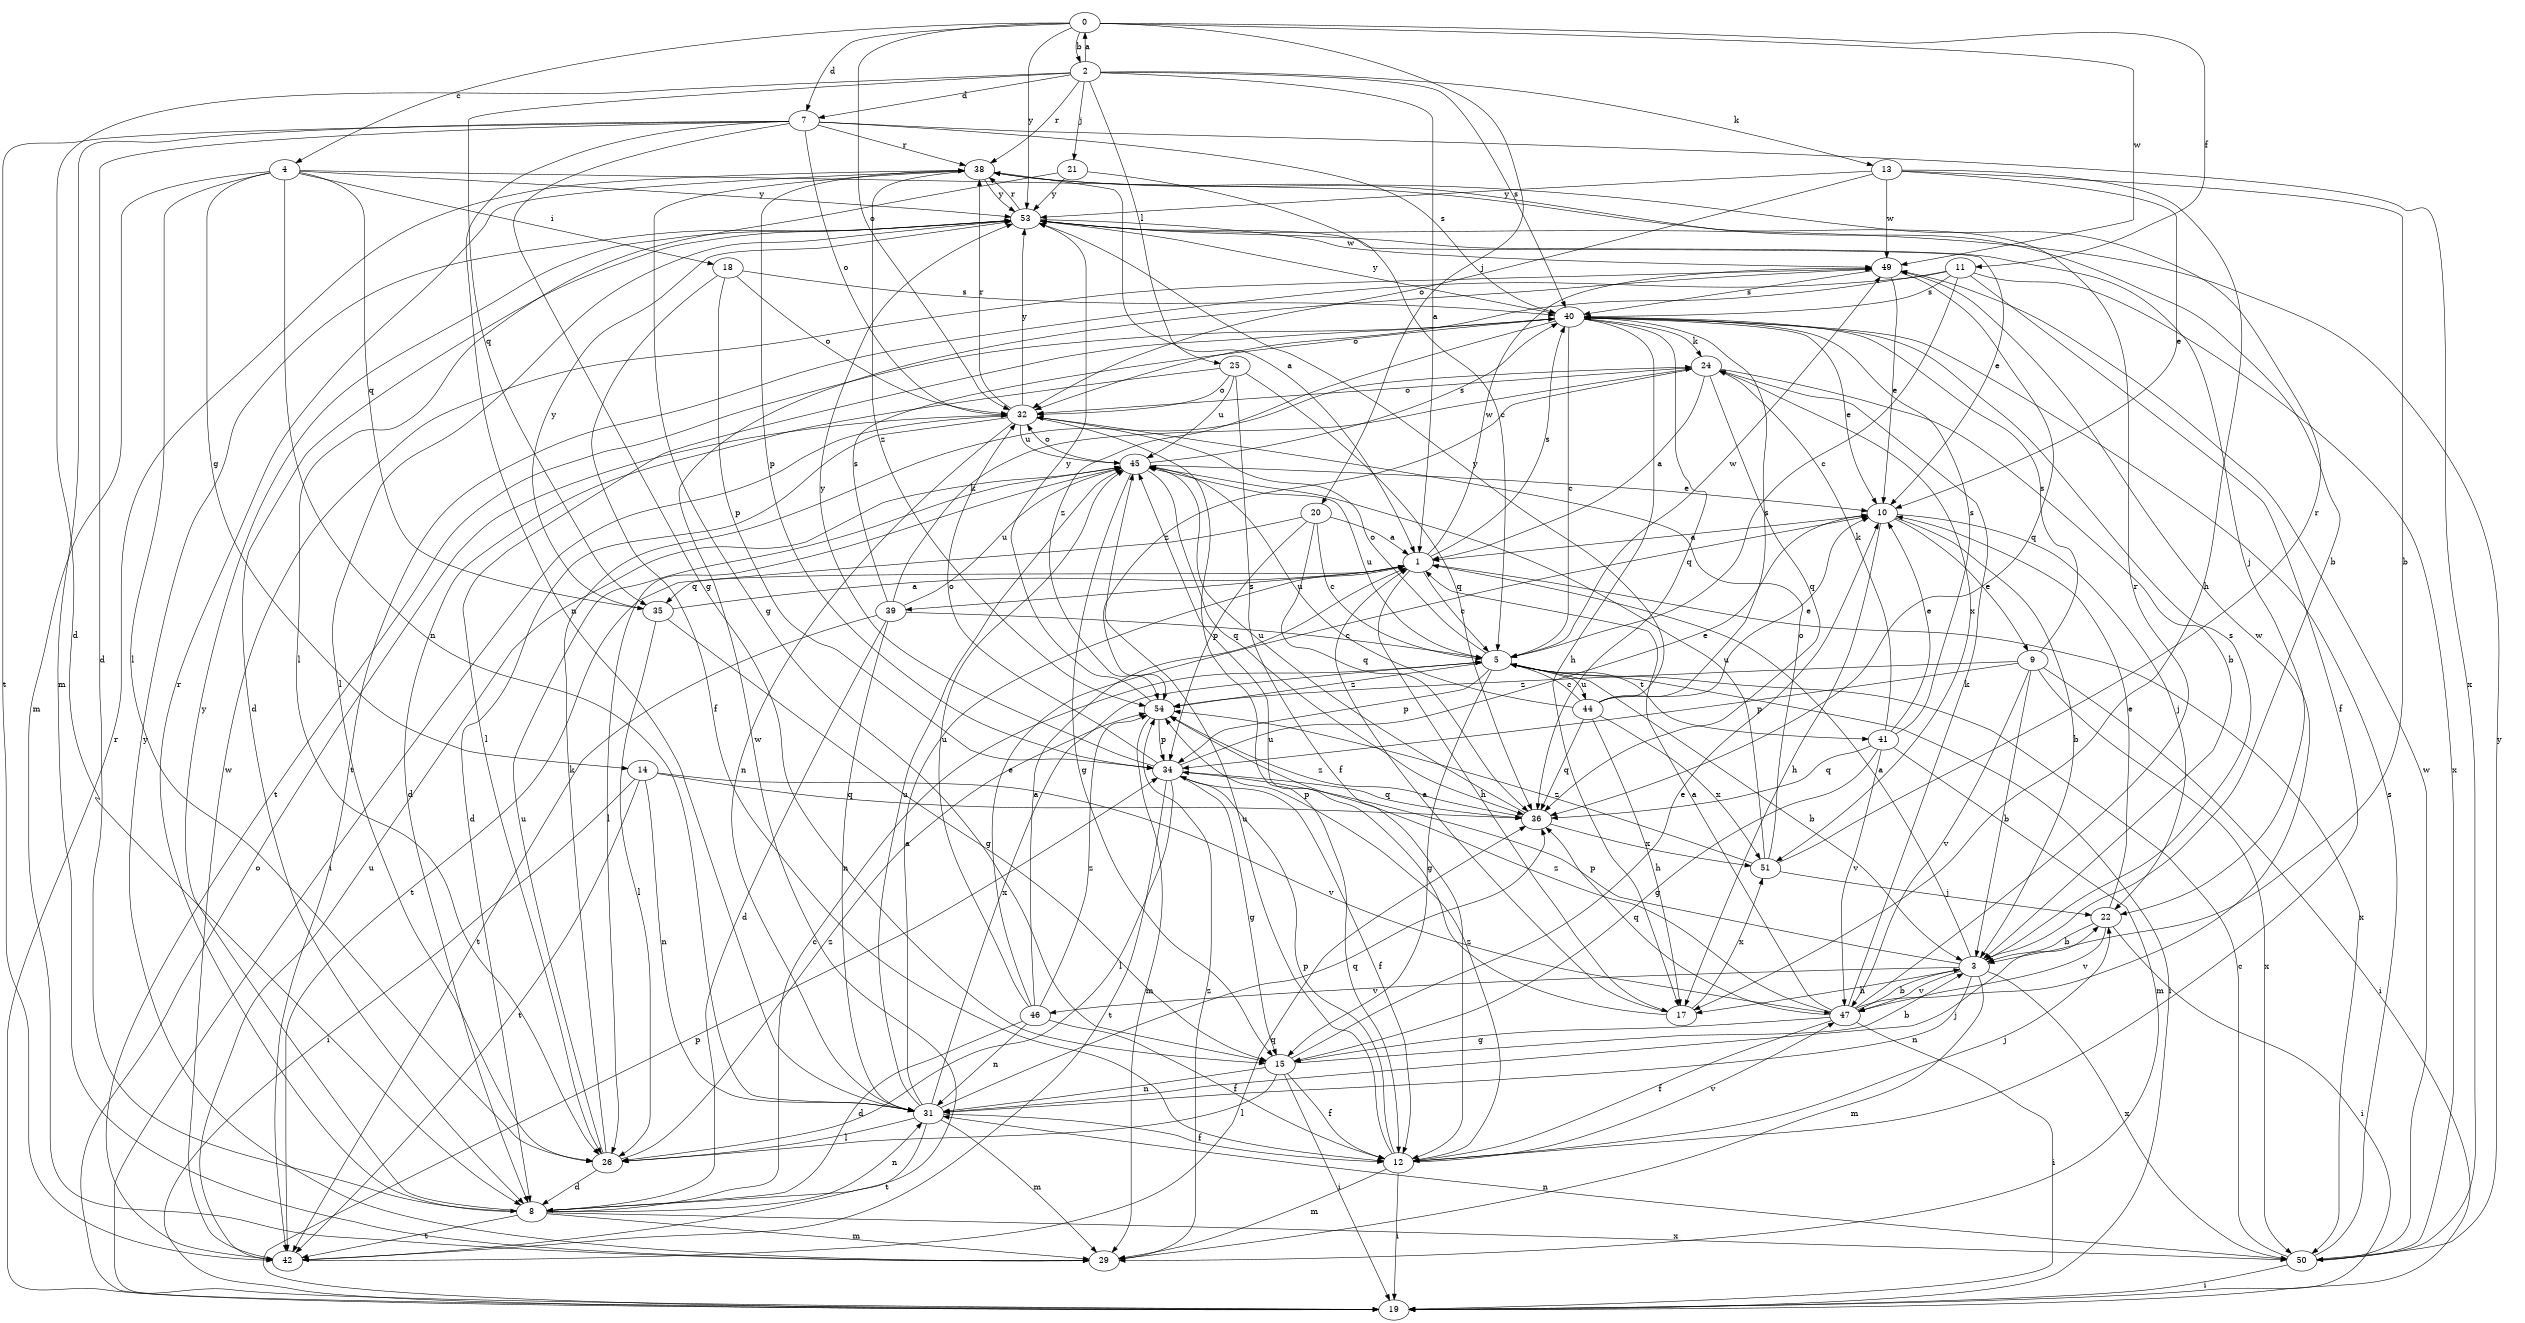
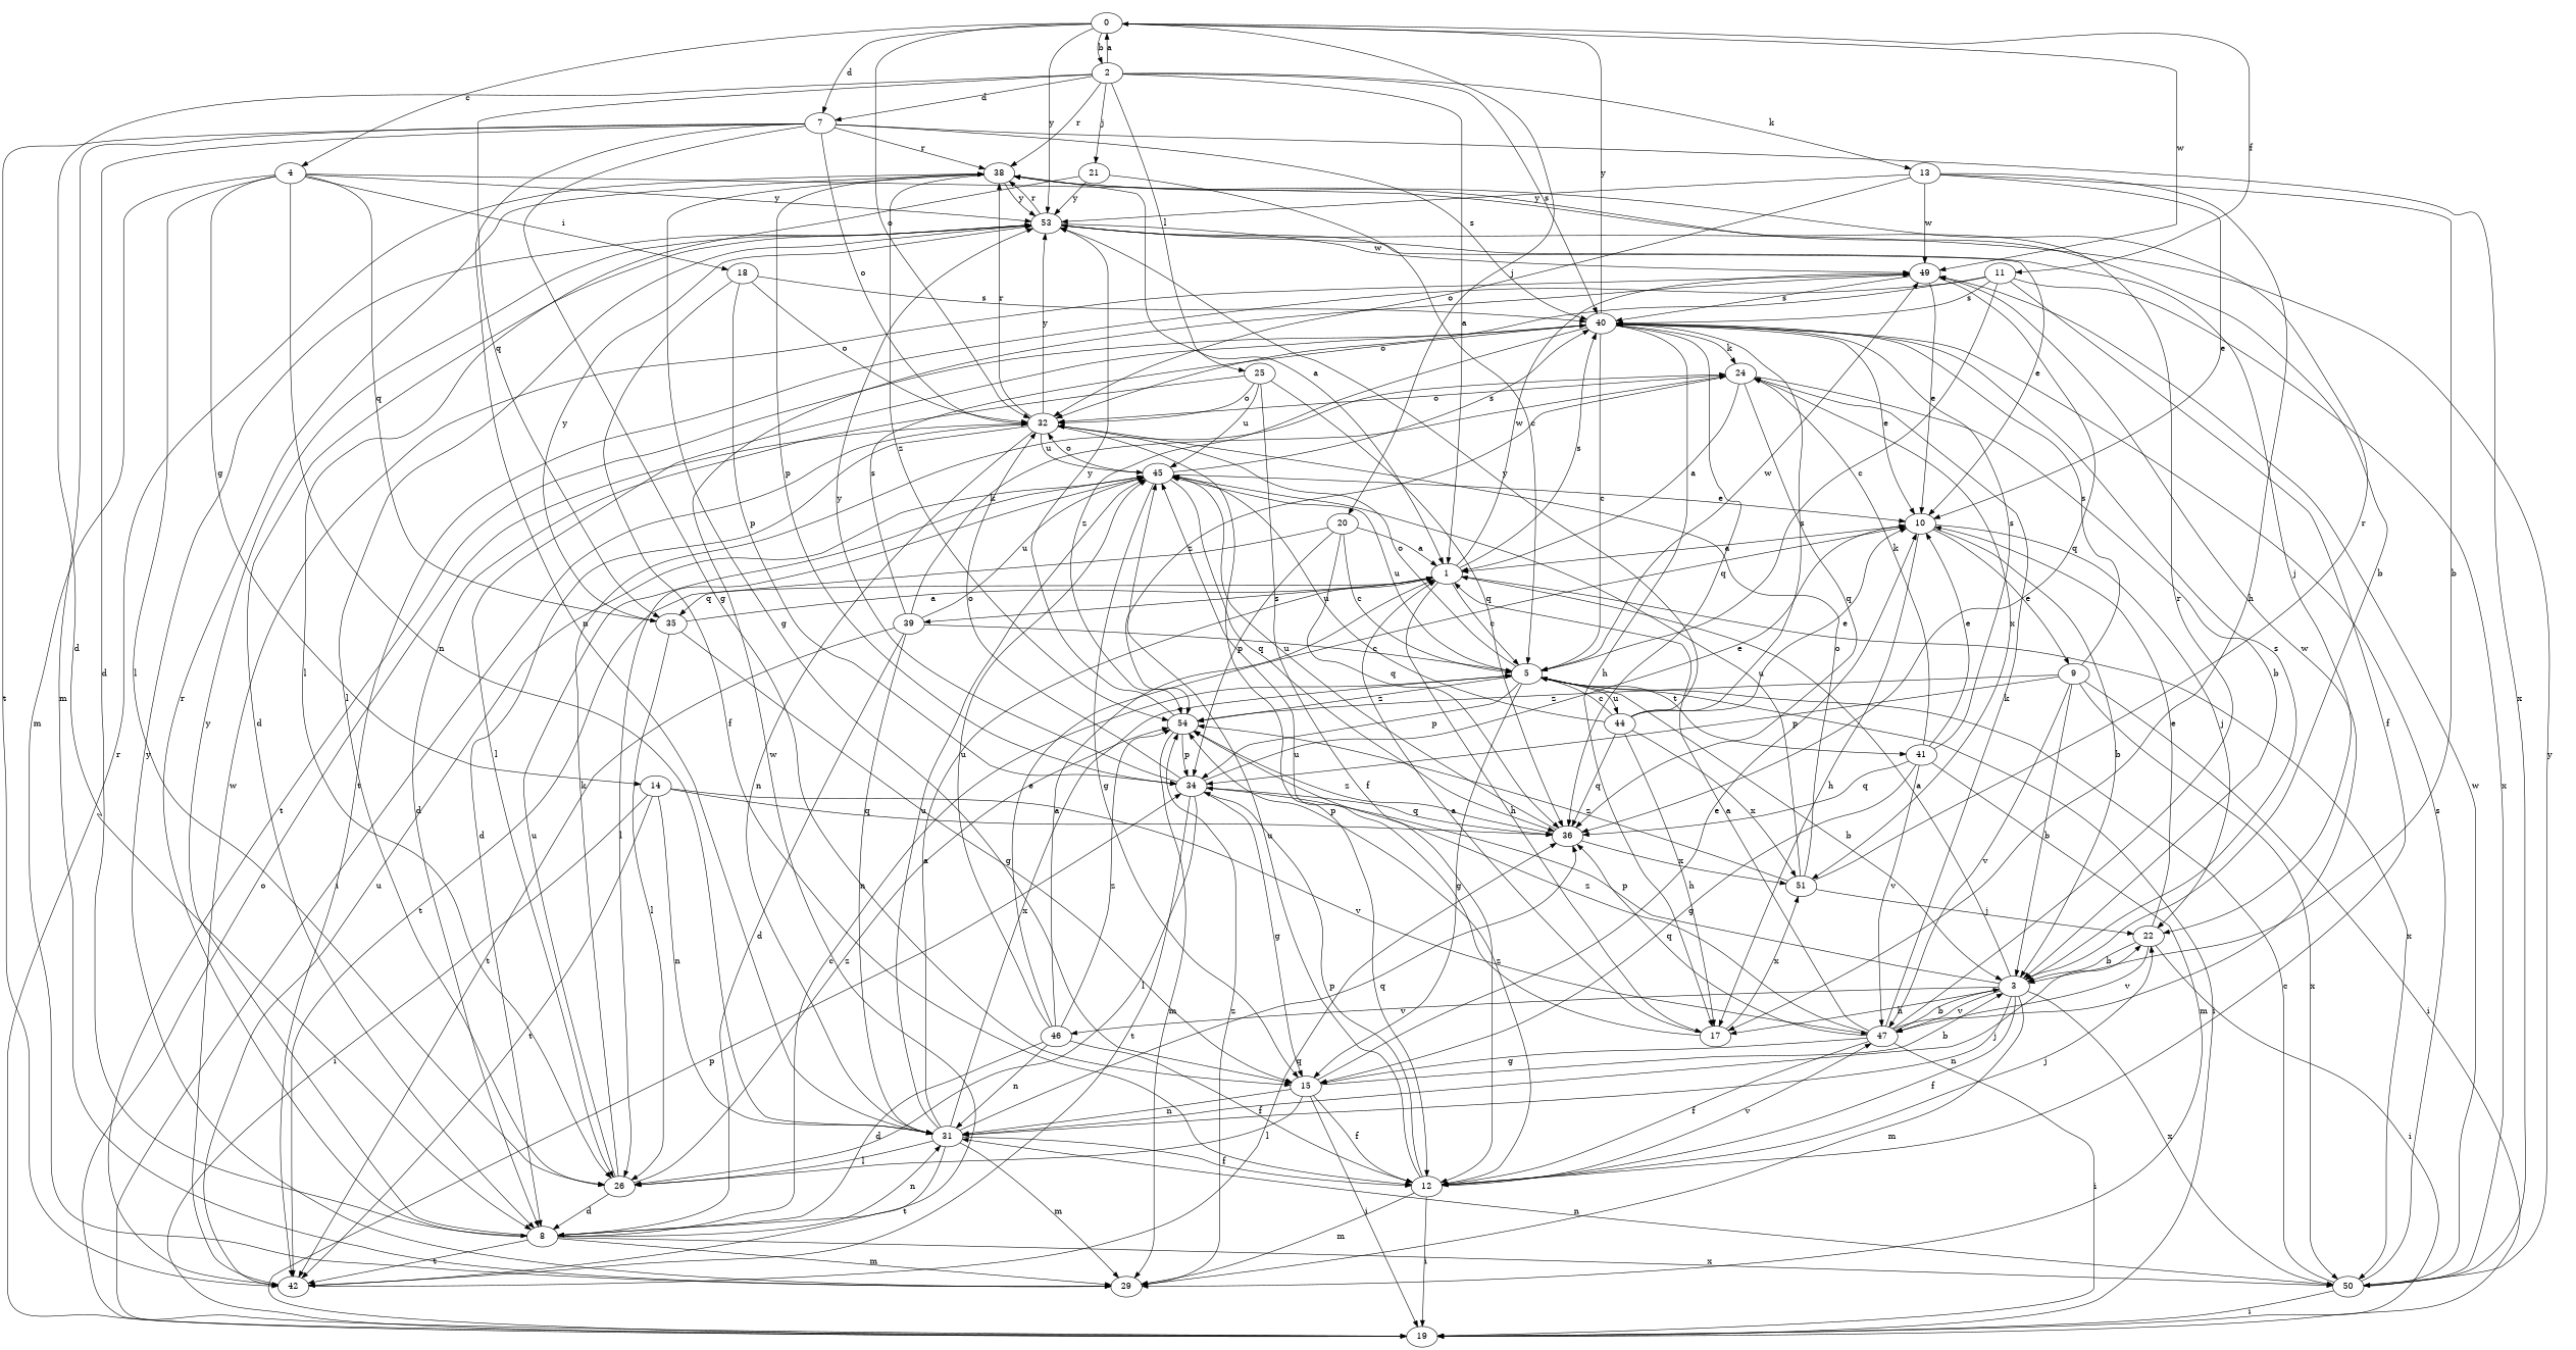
  strict digraph {
    0
    2
    4
    7
    11
    20
    32
    49
    53
    1
    35
    40
    8
    21
    n15 [label=13]
    25
    38
    3
    29
    31
    14
    18
    26
    50
    15
    42
    5
    12
    34
    36
    19
    45
    10
    22
    17
    39
    41
    44
    54
    51
    24
    46
    47
    9
    0 -> 2 [label=b]
    0 -> 4 [label=c]
    0 -> 7 [label=d]
    0 -> 11 [label=f]
    0 -> 20 [label=j]
    0 -> 32 [label=o]
    0 -> 49 [label=w]
    0 -> 53 [label=y]
    2 -> 0 [label=a]
    2 -> 7 [label=d]
    2 -> 1 [label=a]
    2 -> 35 [label=q]
    2 -> 40 [label=s]
    2 -> 8 [label=d]
    2 -> 21 [label=j]
    2 -> n15 [label=k]
    2 -> 25 [label=l]
    2 -> 38 [label=r]
    4 -> 53 [label=y]
    4 -> 35 [label=q]
    4 -> 3 [label=b]
    4 -> 29 [label=m]
    4 -> 31 [label=n]
    4 -> 14 [label=g]
    4 -> 18 [label=i]
    4 -> 26 [label=l]
    7 -> 32 [label=o]
    7 -> 40 [label=s]
    7 -> 8 [label=d]
    7 -> 38 [label=r]
    7 -> 29 [label=m]
    7 -> 31 [label=n]
    7 -> 50 [label=x]
    7 -> 15 [label=g]
    7 -> 42 [label=t]
    11 -> 32 [label=o]
    11 -> 40 [label=s]
    11 -> 50 [label=x]
    11 -> 42 [label=t]
    11 -> 5 [label=c]
    11 -> 12 [label=f]
    20 -> 1 [label=a]
    20 -> 42 [label=t]
    20 -> 5 [label=c]
    20 -> 34 [label=p]
    20 -> 36 [label=q]
    32 -> 53 [label=y]
    32 -> 8 [label=d]
    32 -> 38 [label=r]
    32 -> 31 [label=n]
    32 -> 12 [label=p]
    32 -> 19 [label=i]
    32 -> 45 [label=u]
    49 -> 40 [label=s]
    49 -> 36 [label=q]
    49 -> 10 [label=e]
    53 -> 49 [label=w]
    53 -> 8 [label=d]
    53 -> 38 [label=r]
    53 -> 26 [label=l]
    53 -> 10 [label=e]
    53 -> 22 [label=j]
    1 -> 49 [label=w]
    1 -> 35 [label=q]
    1 -> 40 [label=s]
    1 -> 50 [label=x]
    1 -> 5 [label=c]
    1 -> 17 [label=h]
    1 -> 39 [label=s]
    35 -> 53 [label=y]
    35 -> 1 [label=a]
    35 -> 26 [label=l]
    35 -> 15 [label=g]
-   40 -> 53 [label=y]
+   40 -> 0 [label=y]
    40 -> 26 [label=l]
    40 -> 42 [label=t]
    40 -> 5 [label=c]
    40 -> 36 [label=q]
    40 -> 10 [label=e]
    40 -> 17 [label=h]
    40 -> 54 [label=z]
    40 -> 24 [label=k]
    8 -> 49 [label=w]
    8 -> 53 [label=y]
    8 -> 38 [label=r]
    8 -> 29 [label=m]
    8 -> 31 [label=n]
    8 -> 50 [label=x]
    8 -> 42 [label=t]
    8 -> 5 [label=c]
    21 -> 53 [label=y]
    21 -> 26 [label=l]
    21 -> 5 [label=c]
    n15 -> 32 [label=o]
    n15 -> 49 [label=w]
    n15 -> 53 [label=y]
    n15 -> 3 [label=b]
    n15 -> 10 [label=e]
    n15 -> 17 [label=h]
    25 -> 32 [label=o]
    25 -> 8 [label=d]
    25 -> 12 [label=f]
    25 -> 36 [label=q]
    25 -> 45 [label=u]
    38 -> 53 [label=y]
    38 -> 1 [label=a]
    38 -> 15 [label=g]
    38 -> 34 [label=p]
    38 -> 54 [label=z]
    3 -> 1 [label=a]
    3 -> 40 [label=s]
    3 -> 29 [label=m]
    3 -> 31 [label=n]
    3 -> 50 [label=x]
    3 -> 34 [label=p]
    3 -> 17 [label=h]
    3 -> 46 [label=v]
    3 -> 47 [label=v]
    29 -> 53 [label=y]
    29 -> 54 [label=z]
    31 -> 1 [label=a]
    31 -> 29 [label=m]
    31 -> 26 [label=l]
    31 -> 42 [label=t]
    31 -> 5 [label=x]
    31 -> 12 [label=f]
    31 -> 36 [label=q]
    31 -> 45 [label=u]
    31 -> 22 [label=j]
    14 -> 31 [label=n]
    14 -> 42 [label=t]
    14 -> 36 [label=q]
    14 -> 19 [label=i]
    14 -> 47 [label=v]
    18 -> 32 [label=o]
    18 -> 40 [label=s]
    18 -> 12 [label=f]
    18 -> 34 [label=p]
    26 -> 8 [label=d]
    26 -> 45 [label=u]
    26 -> 54 [label=z]
    26 -> 24 [label=k]
    50 -> 49 [label=w]
    50 -> 53 [label=y]
    50 -> 40 [label=s]
    50 -> 31 [label=n]
    50 -> 5 [label=c]
    50 -> 19 [label=i]
    15 -> 3 [label=b]
    15 -> 31 [label=n]
    15 -> 26 [label=l]
    15 -> 12 [label=f]
    15 -> 19 [label=i]
    15 -> 10 [label=e]
    42 -> 49 [label=w]
    42 -> 36 [label=q]
    42 -> 45 [label=u]
    5 -> 32 [label=o]
    5 -> 49 [label=w]
    5 -> 3 [label=b]
    5 -> 15 [label=g]
    5 -> 34 [label=p]
    5 -> 19 [label=i]
    5 -> 45 [label=u]
    5 -> 41 [label=t]
    5 -> 44 [label=u]
    5 -> 54 [label=z]
    12 -> 29 [label=m]
    12 -> 34 [label=p]
    12 -> 19 [label=i]
    12 -> 45 [label=u]
    12 -> 22 [label=j]
    12 -> 54 [label=z]
    12 -> 47 [label=v]
    34 -> 32 [label=o]
    34 -> 53 [label=y]
    34 -> 26 [label=l]
    34 -> 15 [label=g]
    34 -> 42 [label=t]
-   34 -> 12 [label=f]
+   3 -> 12 [label=f]
    34 -> 36 [label=q]
    34 -> 10 [label=e]
    36 -> 45 [label=u]
    36 -> 54 [label=z]
    36 -> 51 [label=x]
    19 -> 32 [label=o]
    19 -> 38 [label=r]
    19 -> 34 [label=p]
    45 -> 32 [label=o]
    45 -> 40 [label=s]
    45 -> 26 [label=l]
    45 -> 15 [label=g]
    45 -> 36 [label=q]
    45 -> 10 [label=e]
    10 -> 1 [label=a]
    10 -> 3 [label=b]
    10 -> 22 [label=j]
    10 -> 17 [label=h]
    10 -> 9 [label=e]
    22 -> 3 [label=b]
    22 -> 19 [label=i]
    22 -> 10 [label=e]
    22 -> 47 [label=v]
    17 -> 1 [label=a]
    17 -> 45 [label=u]
    17 -> 51 [label=x]
    39 -> 40 [label=s]
    39 -> 8 [label=d]
    39 -> 31 [label=n]
    39 -> 42 [label=t]
    39 -> 5 [label=c]
    39 -> 45 [label=u]
    39 -> 24 [label=k]
    41 -> 40 [label=s]
    41 -> 29 [label=m]
    41 -> 15 [label=g]
    41 -> 36 [label=q]
    41 -> 10 [label=e]
    41 -> 24 [label=k]
    41 -> 47 [label=v]
    44 -> 53 [label=y]
    44 -> 40 [label=s]
    44 -> 5 [label=c]
    44 -> 36 [label=q]
    44 -> 45 [label=u]
    44 -> 10 [label=e]
    44 -> 17 [label=h]
    44 -> 51 [label=x]
    54 -> 53 [label=y]
    54 -> 29 [label=m]
    54 -> 34 [label=p]
    51 -> 32 [label=o]
    51 -> 38 [label=r]
    51 -> 45 [label=u]
    51 -> 22 [label=j]
    51 -> 54 [label=z]
    24 -> 32 [label=o]
    24 -> 1 [label=a]
    24 -> 3 [label=b]
    24 -> 36 [label=q]
    24 -> 54 [label=z]
    24 -> 51 [label=x]
    46 -> 1 [label=a]
    46 -> 8 [label=d]
    46 -> 31 [label=n]
    46 -> 12 [label=f]
    46 -> 45 [label=u]
    46 -> 10 [label=e]
    46 -> 54 [label=z]
    47 -> 49 [label=w]
    47 -> 1 [label=a]
    47 -> 38 [label=r]
    47 -> 3 [label=b]
    47 -> 15 [label=g]
    47 -> 12 [label=f]
    47 -> 36 [label=q]
    47 -> 19 [label=i]
    47 -> 54 [label=z]
    47 -> 24 [label=k]
    9 -> 40 [label=s]
    9 -> 3 [label=b]
    9 -> 50 [label=x]
    9 -> 34 [label=p]
    9 -> 19 [label=i]
    9 -> 54 [label=z]
    9 -> 47 [label=v]
  }
